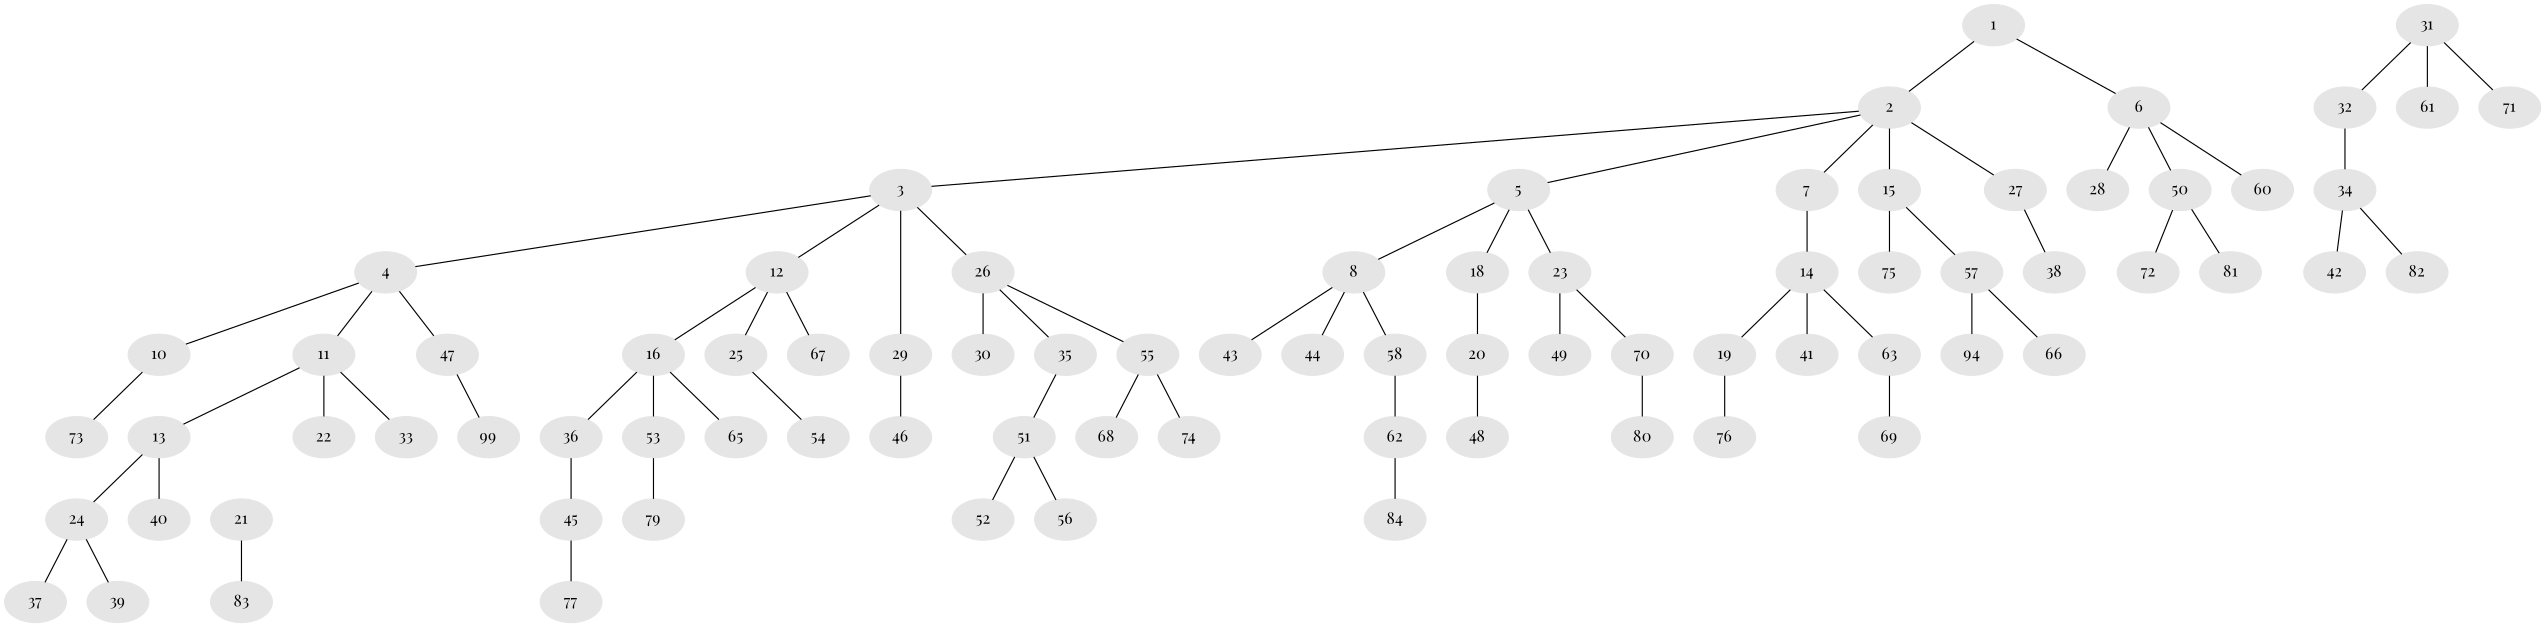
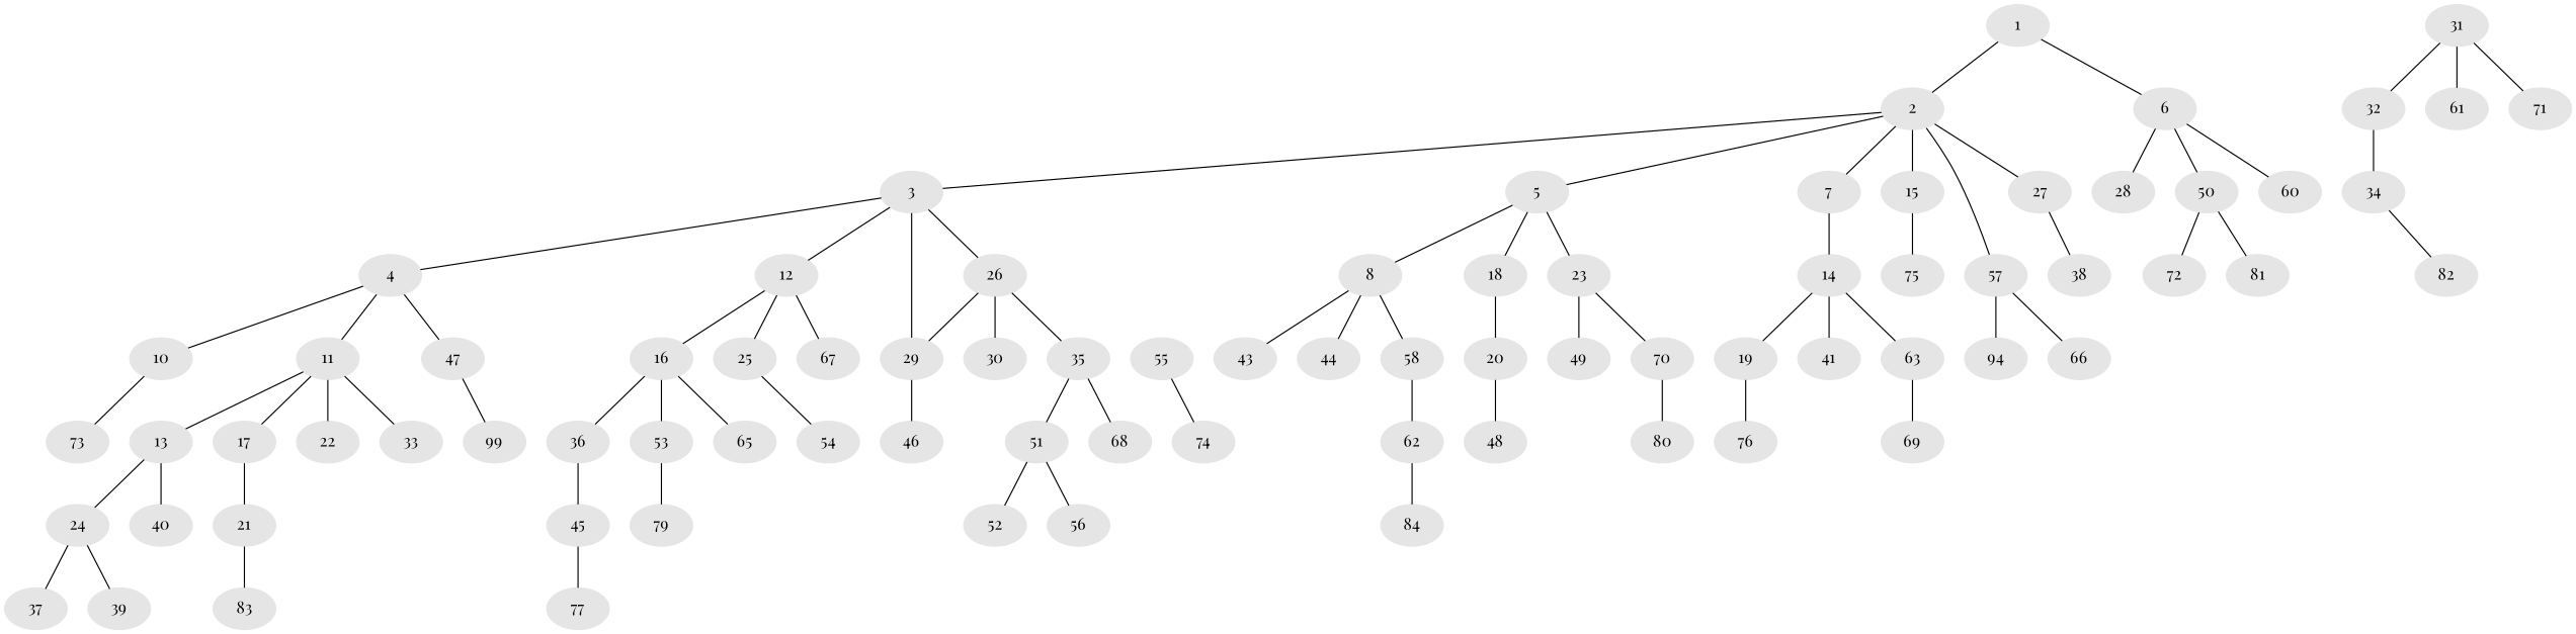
  graph {
    fontname="Playfair Display"
    node [color=gray90 fontname="Playfair Display" style=filled]
    edge [fontname="Playfair Display"]
    1
    2
    6
    3
    5
    7
    15
    27
    57
    28
    50
    60
    4
    12
    26
    29
    8
    18
    23
    14
    75
    38
    n23 [label=94]
    66
    10
    11
    47
    16
    25
    67
    30
    35
    55
    46
    73
    13
+   17
    22
    33
    n40 [label=99]
    43
    44
    58
    20
    49
    70
    72
    81
    19
    41
    63
    62
    31
    32
    61
    71
    24
    40
    21
    36
    53
    65
    54
    37
    39
    76
    69
    45
    79
    83
    48
    80
    51
    68
    74
    34
-   42
    82
    52
    56
    77
    84
    1 -- 2
    1 -- 6
    2 -- 3
    2 -- 5
    2 -- 7
    2 -- 15
    2 -- 27
-   15 -- 57
+   2 -- 57
    6 -- 28
    6 -- 50
    6 -- 60
    3 -- 4
    3 -- 12
    3 -- 26
    3 -- 29
    5 -- 8
    5 -- 18
    5 -- 23
    7 -- 14
    15 -- 75
    27 -- 38
    57 -- n23
    57 -- 66
    50 -- 72
    50 -- 81
    4 -- 10
    4 -- 11
    4 -- 47
    12 -- 16
    12 -- 25
    12 -- 67
    26 -- 30
    26 -- 35
-   26 -- 55
+   26 -- 29
    29 -- 46
    8 -- 43
    8 -- 44
    8 -- 58
    18 -- 20
    23 -- 49
    23 -- 70
    14 -- 19
    14 -- 41
    14 -- 63
    10 -- 73
    11 -- 13
+   11 -- 17
    11 -- 22
    11 -- 33
    47 -- n40
    16 -- 36
    16 -- 53
    16 -- 65
    25 -- 54
    35 -- 51
-   55 -- 68
+   35 -- 68
    55 -- 74
    13 -- 24
    13 -- 40
+   17 -- 21
    58 -- 62
    20 -- 48
    70 -- 80
    19 -- 76
    63 -- 69
    62 -- 84
    31 -- 32
    31 -- 61
    31 -- 71
    32 -- 34
    24 -- 37
    24 -- 39
    21 -- 83
    36 -- 45
    53 -- 79
    45 -- 77
    51 -- 52
    51 -- 56
-   34 -- 42
    34 -- 82
  }
